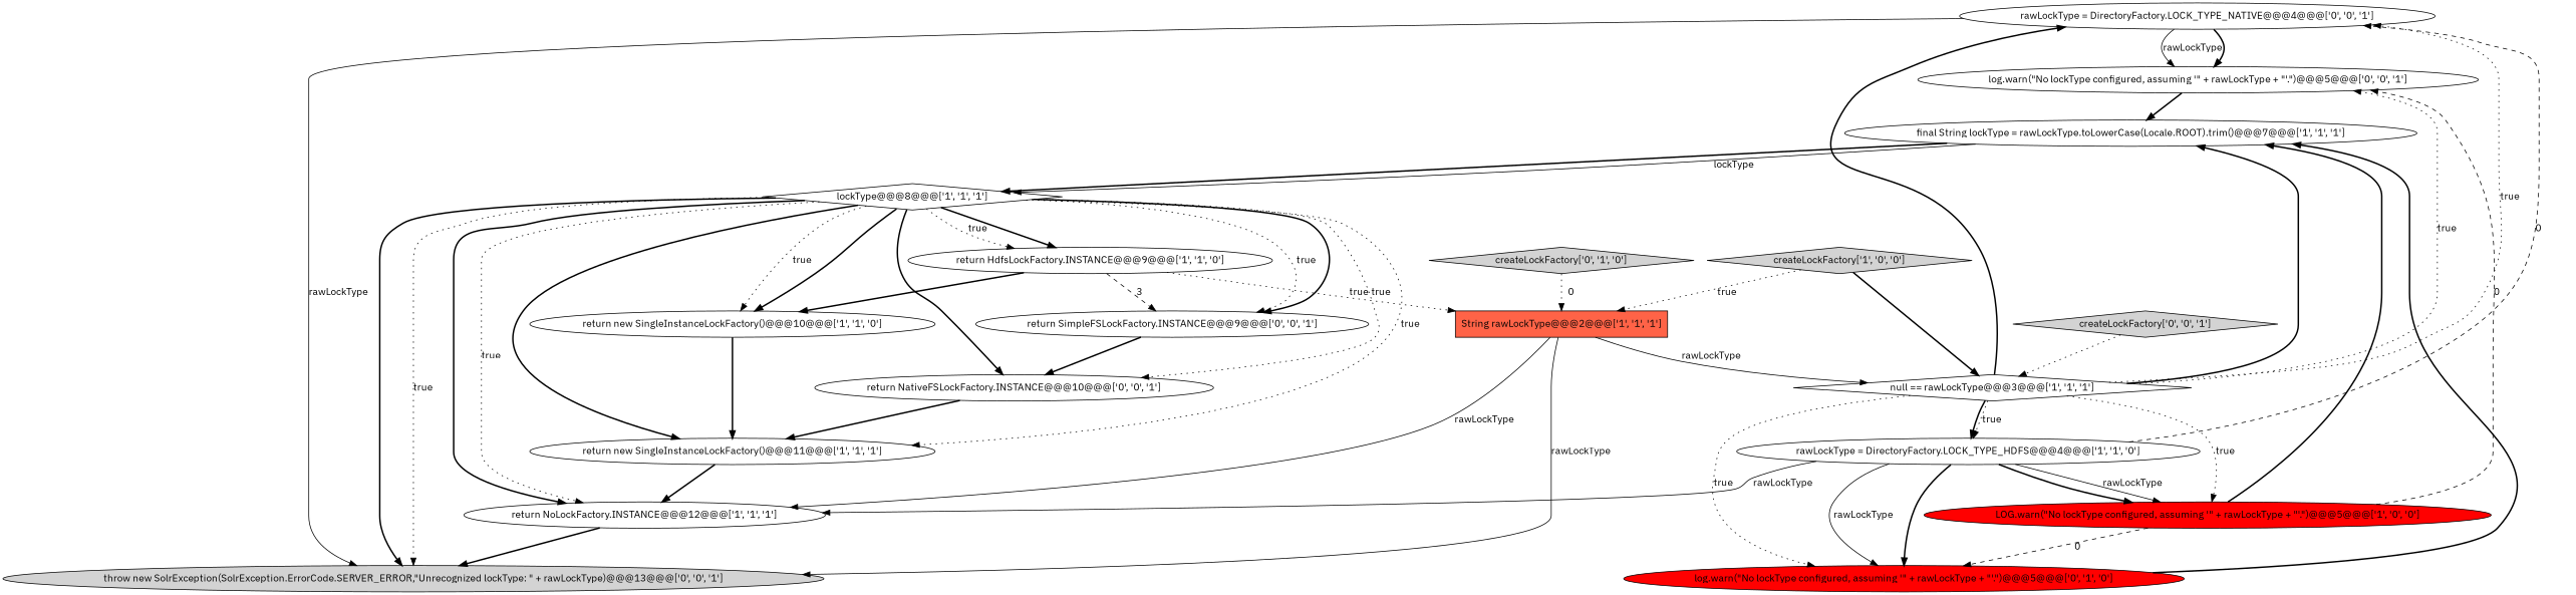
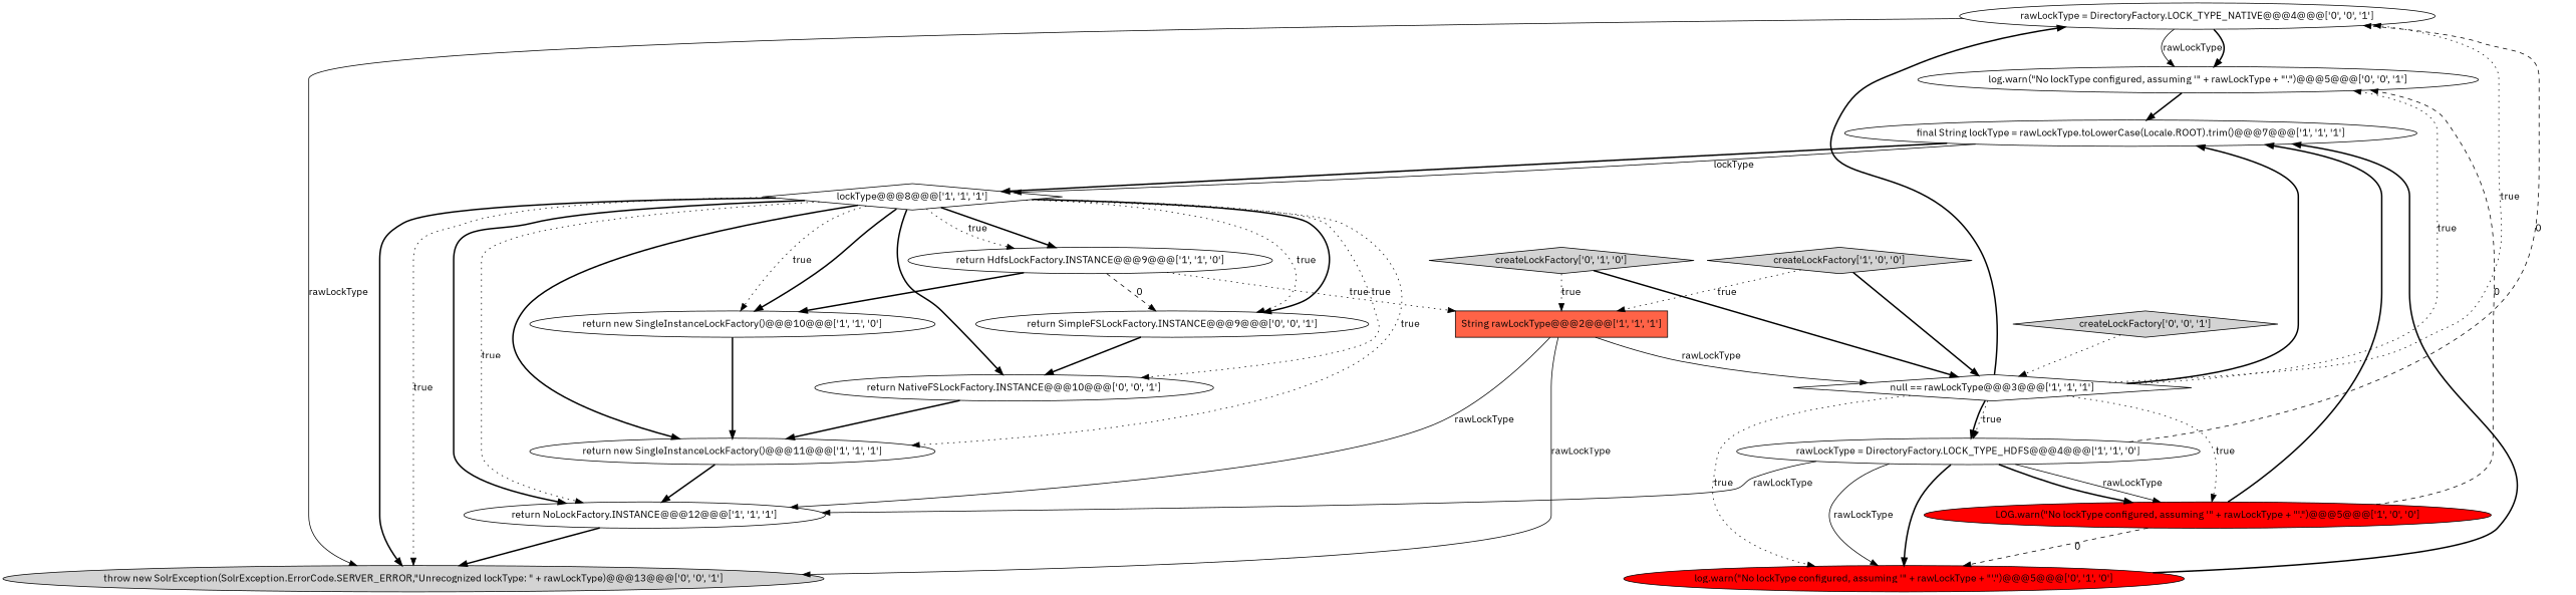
  digraph {
    fontname="IBM Plex Sans"
    node [fillcolor=white fontname="IBM Plex Sans" shape=ellipse style=filled]
    edge [fontname="IBM Plex Sans" style=bold]
    n1 [label="rawLockType = DirectoryFactory.LOCK_TYPE_NATIVE@@@4@@@['0', '0', '1']"]
    n2 [label="log.warn(\"No lockType configured, assuming '\" + rawLockType + \"'.\")@@@5@@@['0', '0', '1']"]
    n3 [fillcolor=lightgray label="throw new SolrException(SolrException.ErrorCode.SERVER_ERROR,\"Unrecognized lockType: \" + rawLockType)@@@13@@@['0', '0', '1']"]
    n4 [label="final String lockType = rawLockType.toLowerCase(Locale.ROOT).trim()@@@7@@@['1', '1', '1']"]
    n5 [label="lockType@@@8@@@['1', '1', '1']" shape=diamond]
    n6 [label="return NoLockFactory.INSTANCE@@@12@@@['1', '1', '1']"]
    n7 [label="return NativeFSLockFactory.INSTANCE@@@10@@@['0', '0', '1']"]
    n8 [label="return new SingleInstanceLockFactory()@@@11@@@['1', '1', '1']"]
    n9 [label="return SimpleFSLockFactory.INSTANCE@@@9@@@['0', '0', '1']"]
    n10 [label="return new SingleInstanceLockFactory()@@@10@@@['1', '1', '0']"]
    n11 [label="return HdfsLockFactory.INSTANCE@@@9@@@['1', '1', '0']"]
    n12 [fillcolor=red label="log.warn(\"No lockType configured, assuming '\" + rawLockType + \"'.\")@@@5@@@['0', '1', '0']"]
    n13 [label="rawLockType = DirectoryFactory.LOCK_TYPE_HDFS@@@4@@@['1', '1', '0']"]
    n14 [fillcolor=red label="LOG.warn(\"No lockType configured, assuming '\" + rawLockType + \"'.\")@@@5@@@['1', '0', '0']"]
    n15 [fillcolor=lightgray label="createLockFactory['0', '0', '1']" shape=diamond]
    n16 [label="null == rawLockType@@@3@@@['1', '1', '1']" shape=diamond]
    n17 [fillcolor=tomato label="String rawLockType@@@2@@@['1', '1', '1']" shape=box]
    n18 [fillcolor=lightgray label="createLockFactory['0', '1', '0']" shape=diamond]
    n19 [fillcolor=lightgray label="createLockFactory['1', '0', '0']" shape=diamond]
    n1 -> n2 [label=rawLockType style=solid]
    n1 -> n2
    n1 -> n3 [label=rawLockType style=solid]
    n2 -> n4
    n4 -> n5
    n4 -> n5 [label=lockType style=solid]
    n5 -> n3
    n5 -> n3 [label=true style=dotted]
    n5 -> n6 [label=true style=dotted]
    n5 -> n6
    n5 -> n7 [label=true style=dotted]
    n5 -> n7
    n5 -> n8 [label=true style=dotted]
    n5 -> n8
    n5 -> n9
    n5 -> n9 [label=true style=dotted]
    n5 -> n10 [label=true style=dotted]
    n5 -> n10
    n5 -> n11
    n5 -> n11 [label=true style=dotted]
    n6 -> n3
    n7 -> n8
    n8 -> n6
    n9 -> n7
    n10 -> n8
-   n11 -> n9 [label=3 style=dashed]
+   n11 -> n9 [label=0 style=dashed]
    n11 -> n10
    n11 -> n17 [label=true style=dotted]
    n12 -> n4
    n13 -> n1 [label=0 style=dashed]
    n13 -> n6 [label=rawLockType style=solid]
    n13 -> n12 [label=rawLockType style=solid]
    n13 -> n12
    n13 -> n14 [label=rawLockType style=solid]
    n13 -> n14
    n14 -> n2 [label=0 style=dashed]
    n14 -> n4
    n14 -> n12 [label=0 style=dashed]
    n15 -> n16 [style=dotted]
    n16 -> n1 [label=true style=dotted]
    n16 -> n1
    n16 -> n2 [label=true style=dotted]
    n16 -> n4
    n16 -> n12 [label=true style=dotted]
    n16 -> n13 [label=true style=dotted]
    n16 -> n13
    n16 -> n14 [label=true style=dotted]
    n17 -> n3 [label=rawLockType style=solid]
    n17 -> n6 [label=rawLockType style=solid]
    n17 -> n16 [label=rawLockType style=solid]
-   n18 -> n17 [label=0 style=dotted]
+   n18 -> n16
+   n18 -> n17 [label=true style=dotted]
    n19 -> n16
    n19 -> n17 [label=true style=dotted]
  }
